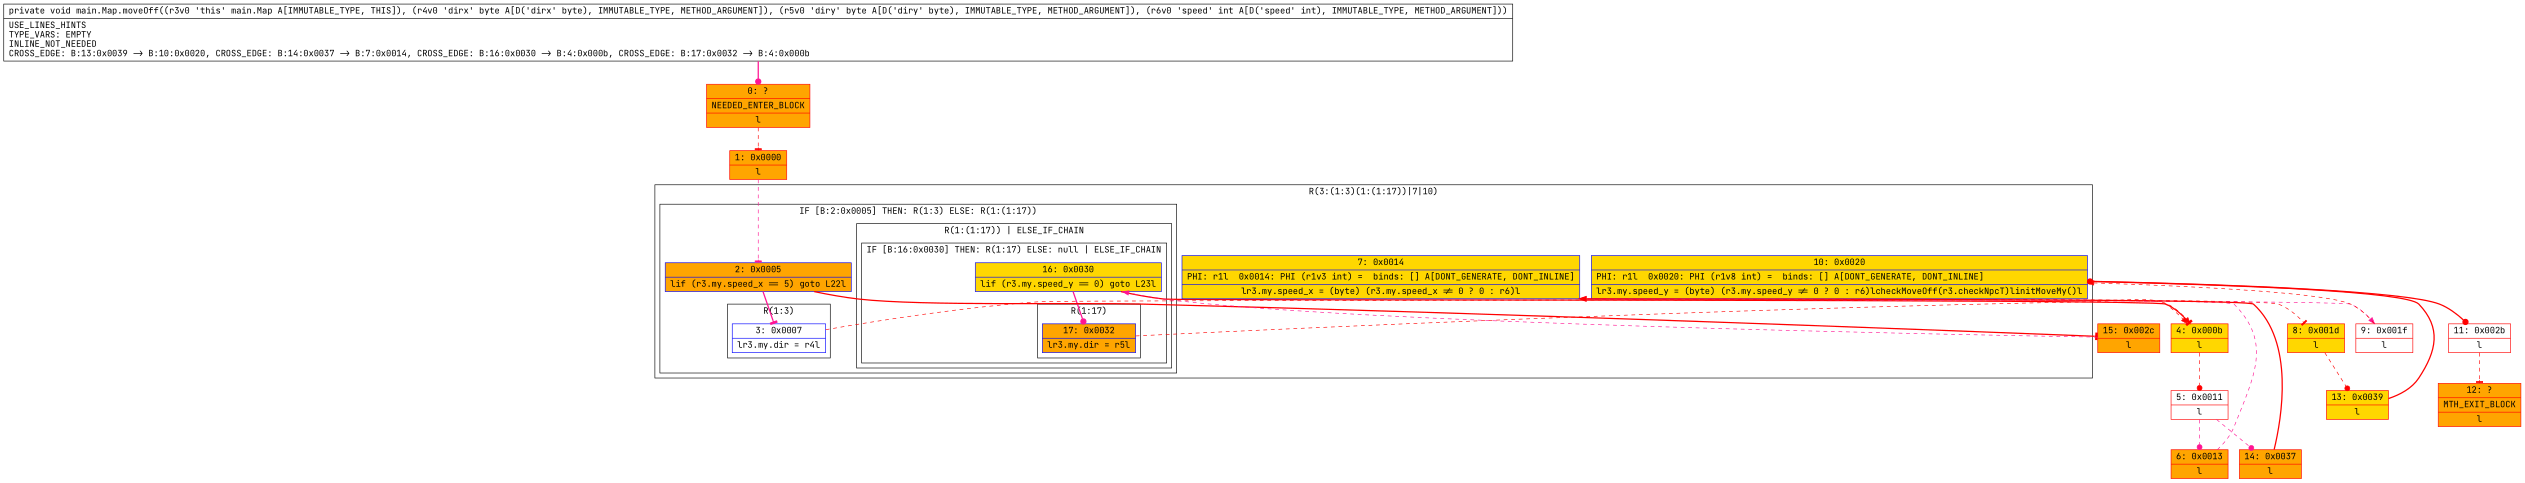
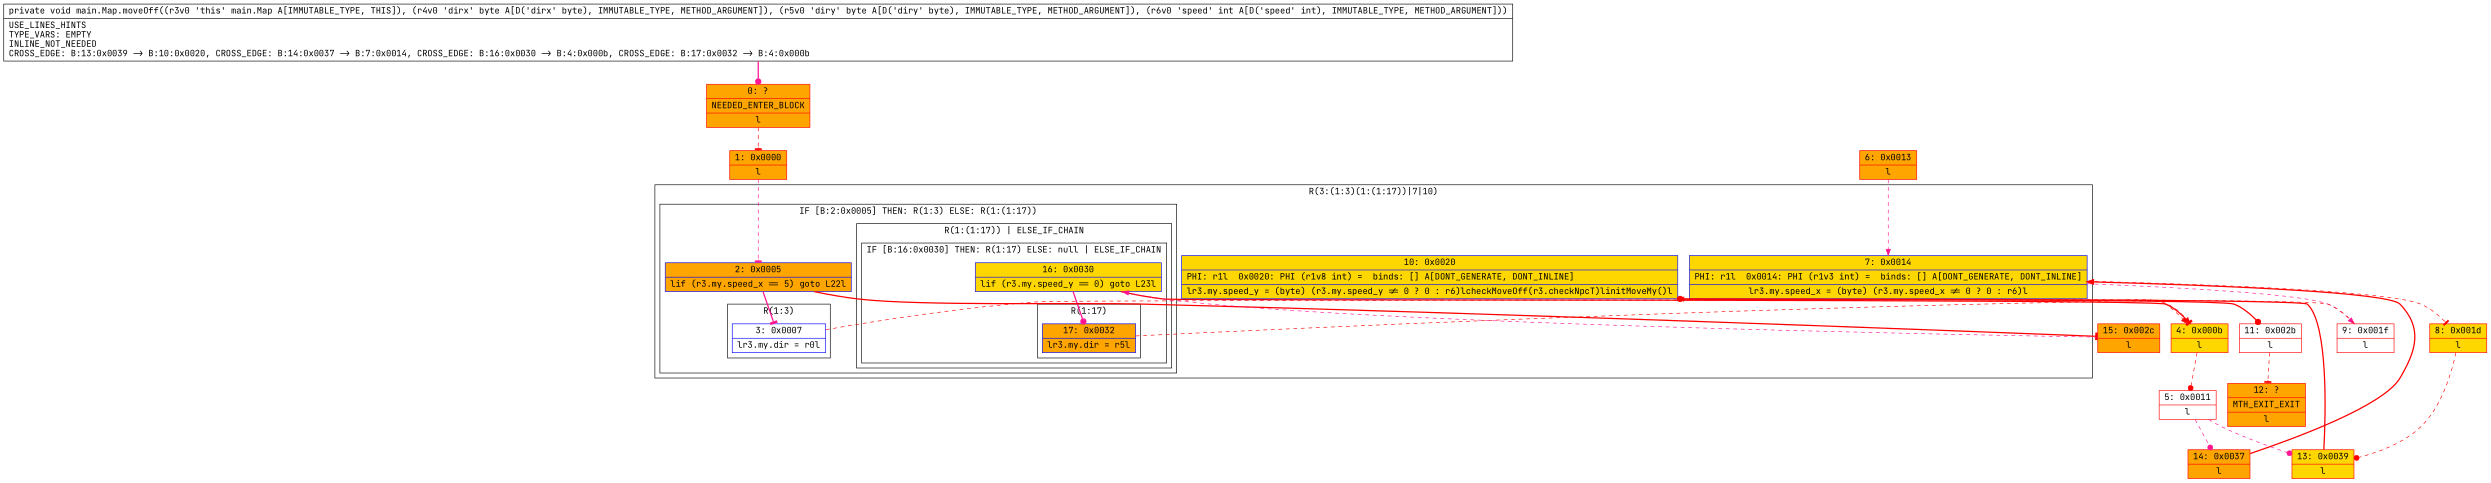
  digraph {
    fontname="JetBrains Mono"
    node [color=red fillcolor=orange fontname="JetBrains Mono" shape=record style=filled]
    edge [arrowhead=dot color=red fontname="JetBrains Mono" style=dashed]
-   n1 [color=blue fillcolor=white label="{3\:\ 0x0007|lr3.my.dir = r4l}"]
+   n1 [color=blue fillcolor=white label="{3\:\ 0x0007|lr3.my.dir = r0l}"]
    n2 [color=blue label="{17\:\ 0x0032|lr3.my.dir = r5l}"]
    n3 [color=blue fillcolor=gold label="{16\:\ 0x0030|lif (r3.my.speed_y == 0) goto L23l}"]
    n4 [color=blue label="{2\:\ 0x0005|lif (r3.my.speed_x == 5) goto L22l}"]
    n5 [color=blue fillcolor=gold label="{7\:\ 0x0014|PHI: r1l  0x0014: PHI (r1v3 int) =  binds: [] A[DONT_GENERATE, DONT_INLINE]\l|lr3.my.speed_x = (byte) (r3.my.speed_x != 0 ? 0 : r6)l}"]
    n6 [color=blue fillcolor=gold label="{10\:\ 0x0020|PHI: r1l  0x0020: PHI (r1v8 int) =  binds: [] A[DONT_GENERATE, DONT_INLINE]\l|lr3.my.speed_y = (byte) (r3.my.speed_y != 0 ? 0 : r6)lcheckMoveOff(r3.checkNpcT)linitMoveMy()l}"]
    n7 [fillcolor=gold label="{4\:\ 0x000b|l}"]
    n8 [label="{15\:\ 0x002c|l}"]
    n9 [fillcolor=gold label="{8\:\ 0x001d|l}"]
    n10 [fillcolor=white label="{9\:\ 0x001f|l}"]
    n11 [fillcolor=white label="{11\:\ 0x002b|l}"]
    n12 [fillcolor=white label="{5\:\ 0x0011|l}"]
    n13 [fillcolor=gold label="{13\:\ 0x0039|l}"]
-   n14 [label="{12\:\ ?|MTH_EXIT_BLOCK\l|l}"]
+   n14 [label="{12\:\ ?|MTH_EXIT_EXIT\l|l}"]
    n15 [label="{0\:\ ?|NEEDED_ENTER_BLOCK\l|l}"]
    n16 [label="{1\:\ 0x0000|l}"]
    n17 [label="{6\:\ 0x0013|l}"]
    n18 [label="{14\:\ 0x0037|l}"]
    n19 [fillcolor=white label="{private void main.Map.moveOff((r3v0 'this' main.Map A[IMMUTABLE_TYPE, THIS]), (r4v0 'dirx' byte A[D('dirx' byte), IMMUTABLE_TYPE, METHOD_ARGUMENT]), (r5v0 'diry' byte A[D('diry' byte), IMMUTABLE_TYPE, METHOD_ARGUMENT]), (r6v0 'speed' int A[D('speed' int), IMMUTABLE_TYPE, METHOD_ARGUMENT]))  | USE_LINES_HINTS\lTYPE_VARS: EMPTY\lINLINE_NOT_NEEDED\lCROSS_EDGE: B:13:0x0039 \-\> B:10:0x0020, CROSS_EDGE: B:14:0x0037 \-\> B:7:0x0014, CROSS_EDGE: B:16:0x0030 \-\> B:4:0x000b, CROSS_EDGE: B:17:0x0032 \-\> B:4:0x000b\l}" color=""]
    subgraph cluster_1 {
      label="R(3:(1:3)(1:(1:17))|7|10)"
      n5
      n6
      subgraph cluster_2 {
        label="IF [B:2:0x0005] THEN: R(1:3) ELSE: R(1:(1:17))"
        n4
        subgraph cluster_3 {
          label="R(1:3)"
          n1
        }
        subgraph cluster_4 {
          label="R(1:(1:17)) | ELSE_IF_CHAIN\l"
          subgraph cluster_5 {
            label="IF [B:16:0x0030] THEN: R(1:17) ELSE: null | ELSE_IF_CHAIN\l"
            n3
            subgraph cluster_6 {
              label="R(1:17)"
              n2
            }
          }
        }
      }
    }
    n1 -> n7 [arrowhead=normal]
    n2 -> n7 [arrowhead=normal]
    n3 -> n2 [color=deeppink style=bold]
    n3 -> n7 [arrowhead=tee style=bold]
    n4 -> n1 [arrowhead=tee color=deeppink style=bold]
    n4 -> n8 [arrowhead=tee style=bold]
    n5 -> n9 [arrowhead=tee]
    n5 -> n10 [arrowhead=normal color=deeppink]
    n6 -> n11 [style=bold]
    n7 -> n12
    n8 -> n3 [arrowhead=normal color=deeppink]
    n9 -> n13
    n10 -> n6 [arrowhead=normal]
    n11 -> n14 [arrowhead=tee]
-   n12 -> n17 [color=deeppink]
+   n12 -> n13 [color=deeppink]
    n12 -> n18 [color=deeppink]
    n13 -> n6 [style=bold]
    n15 -> n16 [arrowhead=tee]
    n16 -> n4 [arrowhead=tee color=deeppink]
    n17 -> n5 [arrowhead=normal color=deeppink]
    n18 -> n5 [arrowhead=normal style=bold]
    n19 -> n15 [color=deeppink style=bold]
  }
